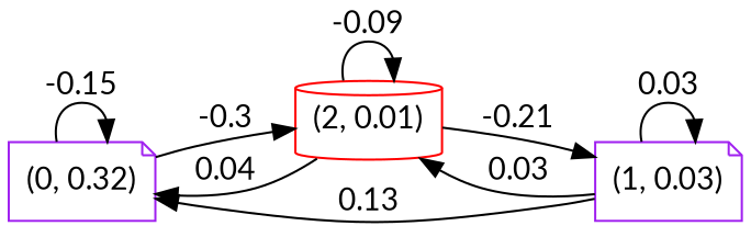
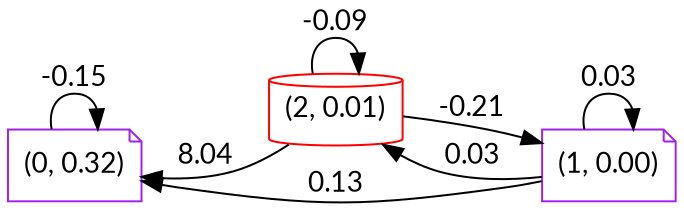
  digraph {
    fontname=Lato
    rankdir=LR
    node [color=purple fontname=Lato shape=note]
    edge [fontname=Lato]
    n1 [label="(0, 0.32)"]
    n2 [color=red label="(2, 0.01)" shape=cylinder]
-   n3 [label="(1, 0.03)"]
+   n3 [label="(1, 0.00)"]
    n1 -> n1 [label=-0.15]
-   n1 -> n2 [label=-0.3]
-   n2 -> n1 [label=0.04]
+   n2 -> n1 [label=8.04]
    n2 -> n2 [label=-0.09]
    n2 -> n3 [label=-0.21]
    n3 -> n1 [label=0.13]
    n3 -> n2 [label=0.03]
    n3 -> n3 [label=0.03]
  }
